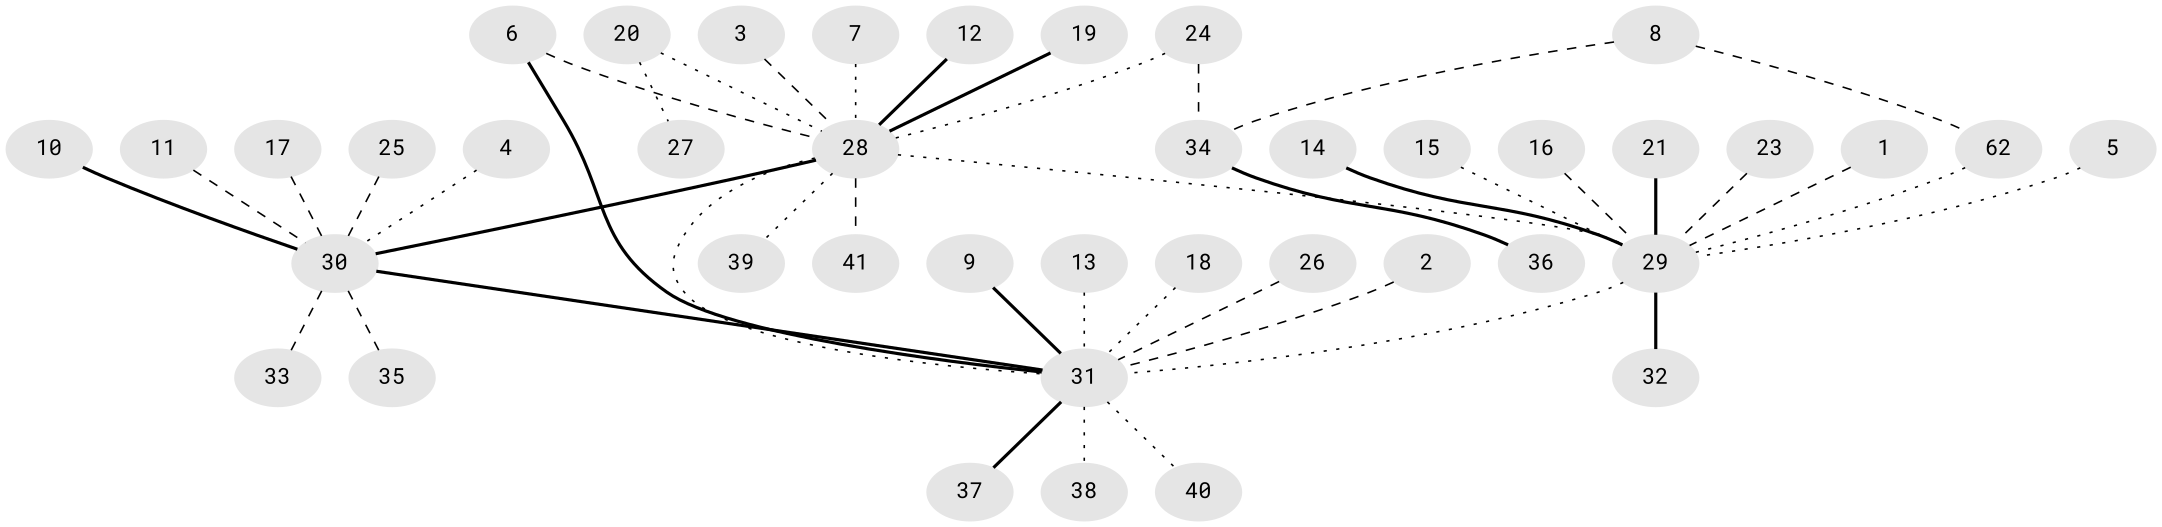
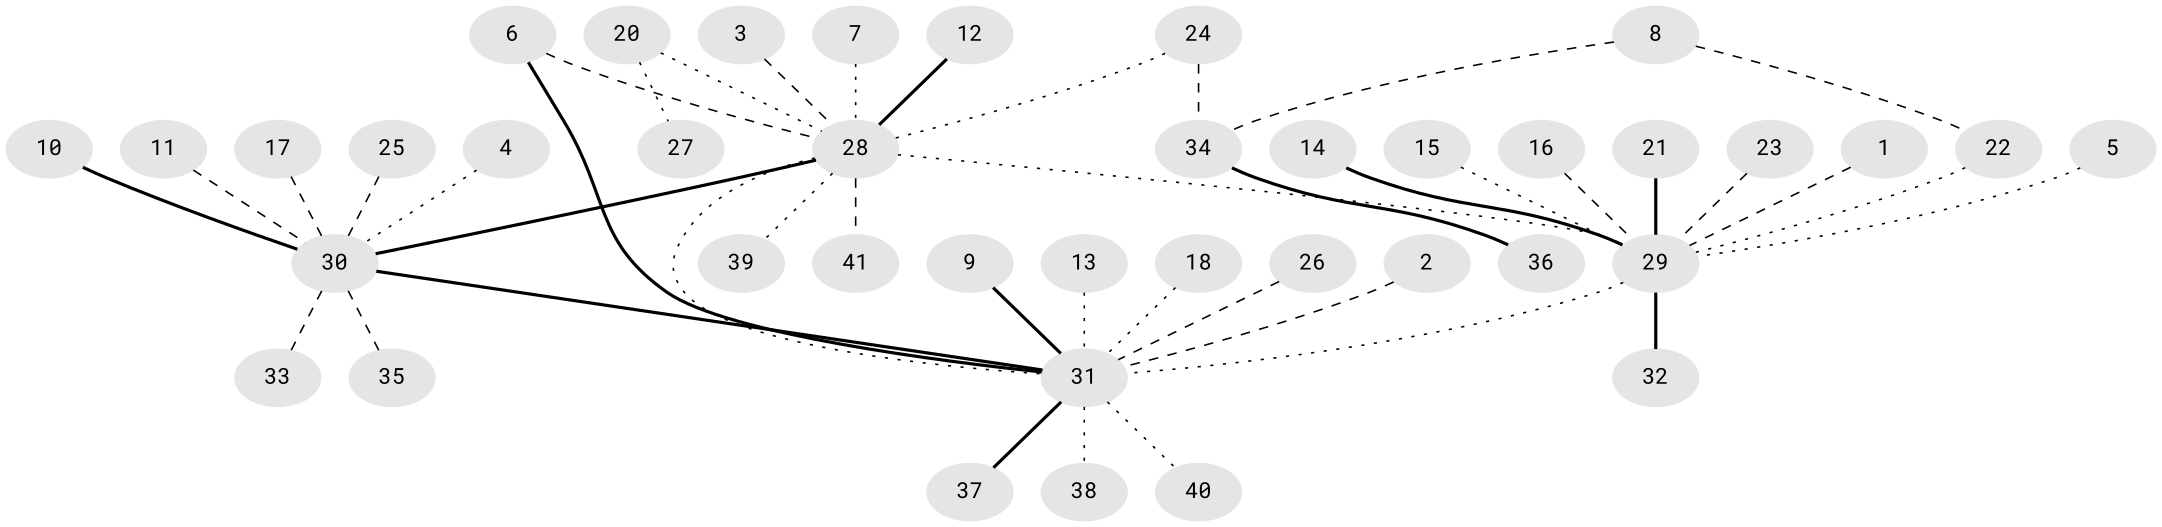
  graph {
    fontname="Roboto Mono"
    node [color=gray90 fontname="Roboto Mono" style=filled]
    edge [fontname="Roboto Mono" style=dashed weight=1.0]
    1
    29
    31
    32
    2
    37
    38
    40
    3
    28
    30
    39
    41
    4
    33
    35
    5
    6
    7
    8
-   22 [label=62]
+   22
    34
    36
    9
    10
    11
    12
    13
    14
    15
    16
    17
    18
-   19
    20
    27
    21
    23
    24
    25
    26
    1 -- 29
    29 -- 31 [style=dotted]
    29 -- 32 [style=bold]
    31 -- 37 [style=bold]
    31 -- 38 [style=dotted]
    31 -- 40 [style=dotted]
    2 -- 31
    3 -- 28
    28 -- 29 [style=dotted]
    28 -- 31 [style=dotted]
    28 -- 30 [style=bold]
    28 -- 39 [style=dotted]
    28 -- 41
    30 -- 31 [style=bold]
    30 -- 33
    30 -- 35
    4 -- 30 [style=dotted]
    5 -- 29 [style=dotted]
    6 -- 31 [style=bold]
    6 -- 28
    7 -- 28 [style=dotted]
    8 -- 22
    8 -- 34
    22 -- 29 [style=dotted]
    34 -- 36 [style=bold]
    9 -- 31 [style=bold]
    10 -- 30 [style=bold]
    11 -- 30
    12 -- 28 [style=bold]
    13 -- 31 [style=dotted]
    14 -- 29 [style=bold]
    15 -- 29 [style=dotted]
    16 -- 29
    17 -- 30 [weight=2.0]
    18 -- 31 [style=dotted]
-   19 -- 28 [style=bold]
    20 -- 28 [style=dotted]
    20 -- 27 [style=dotted]
    21 -- 29 [style=bold]
    23 -- 29
    24 -- 28 [style=dotted weight=2.0]
    24 -- 34
    25 -- 30
    26 -- 31
  }
